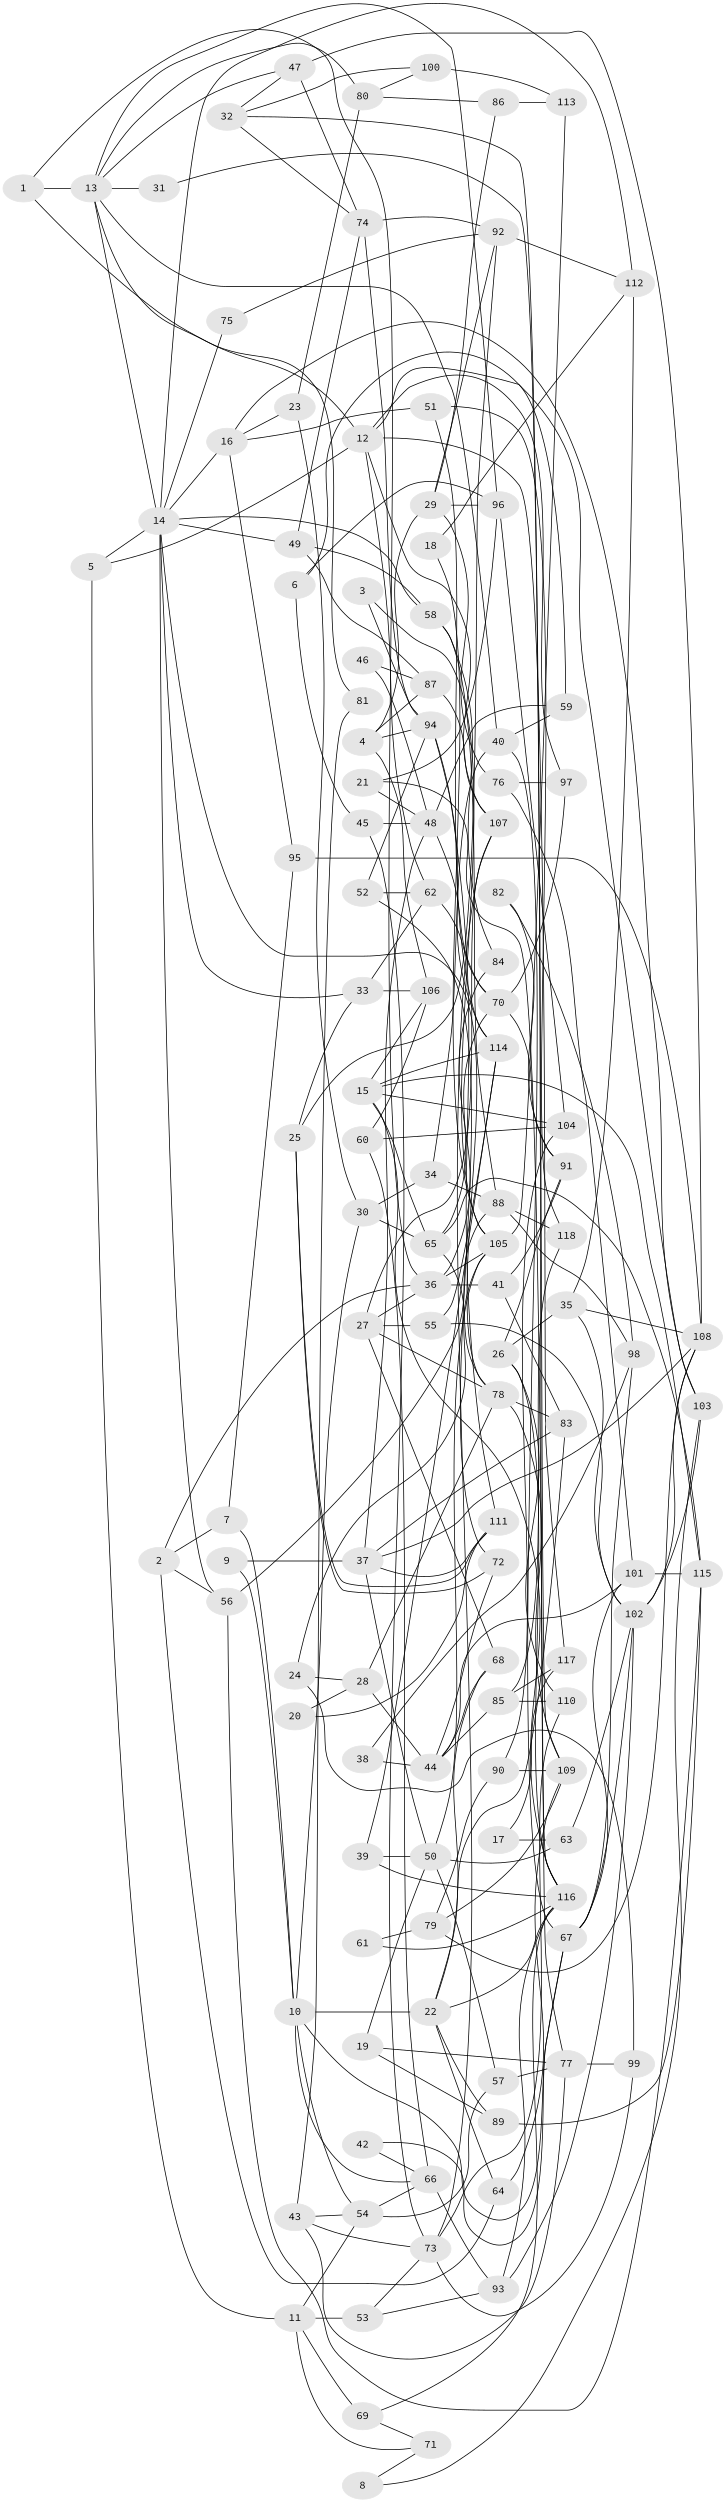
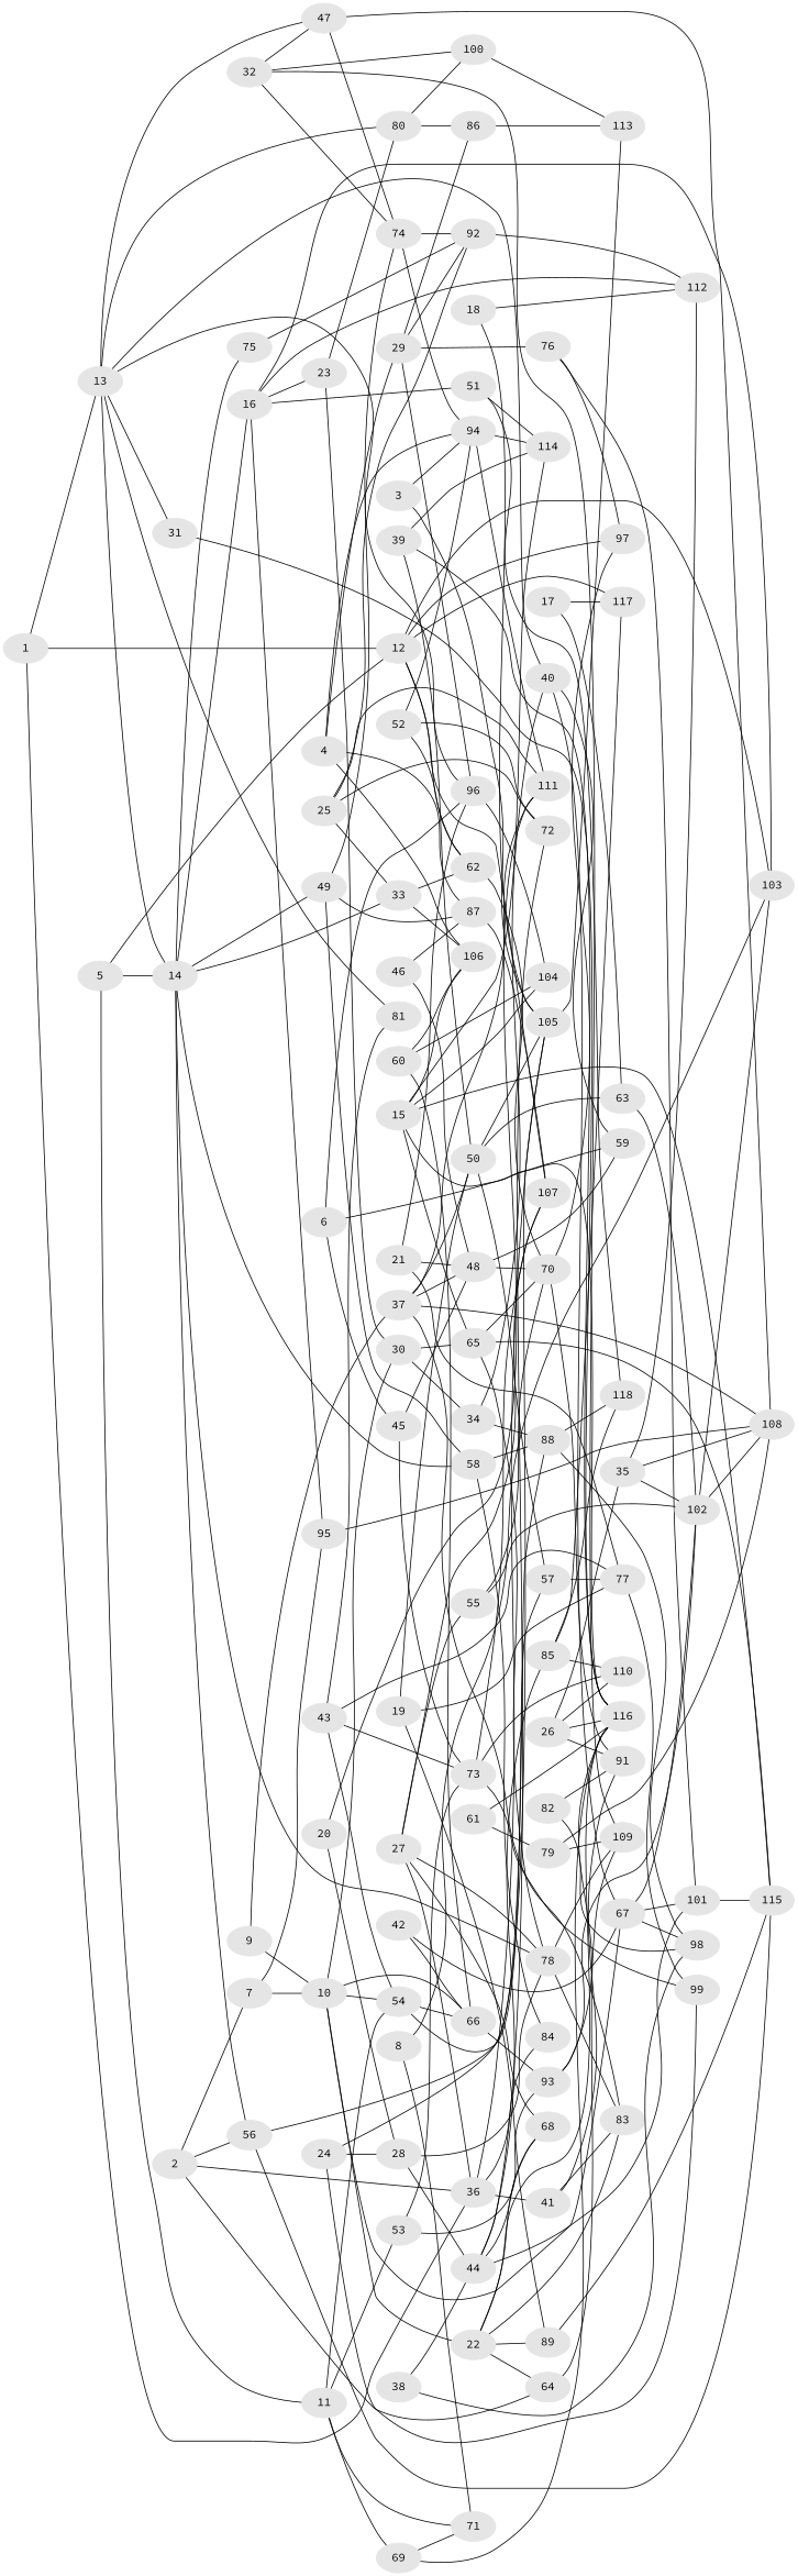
  graph {
    fontname="Source Code Pro"
    rankdir=LR
    node [color=gray90 fontname="Source Code Pro" style=filled]
    edge [fontname="Source Code Pro"]
    1
    12
    13
    36
    103
    97
    107
    117
    62
    14
    96
    31
    40
    47
    80
    81
    105
    41
    84
    2
    7
    56
    64
    10
    95
    115
    88
    109
    3
    94
    114
    111
    113
    4
    29
    87
    106
    92
    76
    86
    5
    11
    71
    54
    53
    69
    16
    33
    49
    58
    75
    78
    112
    6
    45
    59
    48
    73
    104
    22
    30
    66
    67
    108
    8
    9
    37
    50
    83
    116
    89
    68
    65
    34
    57
    93
    102
    98
    101
    74
    100
    23
    51
    15
    70
    118
    17
    63
    18
    19
    77
    99
    20
    28
    44
    21
    24
    25
    72
    26
    35
    91
    110
    27
    55
    85
    32
    38
    39
    42
    43
    46
    52
    60
    61
    79
-   90
    82
    1 -- 12
    1 -- 13
    1 -- 36
    12 -- 103
    12 -- 97
    12 -- 107
    12 -- 117
    12 -- 62
    13 -- 14
    13 -- 96
    13 -- 31
    13 -- 40
    13 -- 47
    13 -- 80
    13 -- 81
    36 -- 105
    36 -- 41
    36 -- 84
    62 -- 70
    14 -- 56
    14 -- 16
    14 -- 33
    14 -- 49
    14 -- 58
    14 -- 75
    14 -- 78
-   14 -- 112
+   16 -- 112
    96 -- 104
    31 -- 116
    40 -- 59
    40 -- 67
    47 -- 108
    47 -- 74
    80 -- 86
    80 -- 100
    105 -- 113
    41 -- 83
    41 -- 91
    2 -- 36
    2 -- 7
    2 -- 56
    2 -- 64
    7 -- 10
    7 -- 95
    56 -- 115
    56 -- 88
    64 -- 109
    10 -- 54
    10 -- 22
    10 -- 30
    10 -- 66
    10 -- 67
    95 -- 108
    88 -- 98
    88 -- 118
    3 -- 105
    3 -- 94
    94 -- 114
    94 -- 111
    4 -- 94
    4 -- 29
    4 -- 87
    4 -- 106
    29 -- 96
    29 -- 92
    29 -- 76
    29 -- 86
    87 -- 107
    92 -- 112
    76 -- 97
    76 -- 101
    86 -- 113
    5 -- 12
    5 -- 14
    5 -- 11
    11 -- 71
    11 -- 54
    11 -- 53
    11 -- 69
    54 -- 66
    54 -- 57
    53 -- 73
    53 -- 93
    69 -- 71
    69 -- 116
    16 -- 103
    16 -- 95
    16 -- 23
    16 -- 51
    33 -- 62
    33 -- 106
    49 -- 87
    49 -- 58
    49 -- 74
    58 -- 84
    58 -- 88
    75 -- 92
    78 -- 109
    78 -- 83
    6 -- 96
    6 -- 45
    6 -- 59
    45 -- 48
    45 -- 73
    48 -- 59
    48 -- 70
    73 -- 107
    73 -- 99
    73 -- 110
    22 -- 64
    22 -- 83
    22 -- 116
    22 -- 89
    22 -- 68
    30 -- 65
    30 -- 34
    66 -- 93
    67 -- 102
    67 -- 98
    67 -- 101
    8 -- 103
    8 -- 71
    9 -- 10
    9 -- 37
    37 -- 111
    37 -- 48
    37 -- 108
    37 -- 50
    37 -- 83
    50 -- 105
    50 -- 57
    50 -- 63
    89 -- 115
    65 -- 115
    65 -- 78
    65 -- 70
    34 -- 40
    34 -- 88
    57 -- 77
    93 -- 116
    93 -- 102
    102 -- 103
    102 -- 108
    101 -- 115
    74 -- 94
    74 -- 92
    100 -- 113
    23 -- 80
    23 -- 30
    51 -- 114
    51 -- 118
    15 -- 115
    15 -- 114
    15 -- 106
    15 -- 104
    15 -- 116
    15 -- 65
    70 -- 97
    70 -- 91
    17 -- 117
    17 -- 63
    63 -- 102
    18 -- 105
    18 -- 112
    19 -- 50
    19 -- 89
    19 -- 77
    77 -- 99
    20 -- 111
    20 -- 28
    28 -- 78
    28 -- 44
    44 -- 68
    44 -- 101
    44 -- 72
    44 -- 85
    21 -- 96
    21 -- 48
    21 -- 77
    24 -- 105
    24 -- 99
    24 -- 28
    25 -- 111
    25 -- 92
    25 -- 33
    25 -- 72
    26 -- 116
    26 -- 35
    26 -- 91
    26 -- 110
    35 -- 112
    35 -- 108
    35 -- 102
    27 -- 36
    27 -- 107
    27 -- 78
    27 -- 68
    27 -- 55
-   55 -- 114
+   55 -- 70
    55 -- 102
    85 -- 117
    85 -- 118
    85 -- 110
    32 -- 47
    32 -- 109
    32 -- 74
    32 -- 100
    38 -- 98
    38 -- 44
    39 -- 114
    39 -- 50
    39 -- 116
    42 -- 66
    42 -- 67
    43 -- 81
    43 -- 54
    43 -- 73
    43 -- 77
    46 -- 87
    46 -- 48
    52 -- 62
    52 -- 94
    52 -- 72
    60 -- 106
    60 -- 104
    60 -- 66
    61 -- 116
    61 -- 79
    79 -- 109
    79 -- 108
-   79 -- 90
-   90 -- 109
-   90 -- 104
    82 -- 98
    82 -- 91
  }
